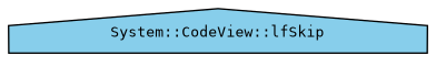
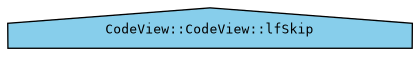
  digraph {
    rankdir=TB
    fontname="DejaVu Sans Mono"
-   n1 [color=black fillcolor=skyblue fontname="DejaVu Sans Mono" fontsize=10 height=0.2 label="System::CodeView::lfSkip" shape=house style=filled width=0.4]
+   n1 [color=black fillcolor=skyblue fontname="DejaVu Sans Mono" fontsize=10 height=0.2 label="CodeView::CodeView::lfSkip" shape=house style=filled width=0.4]
  }
